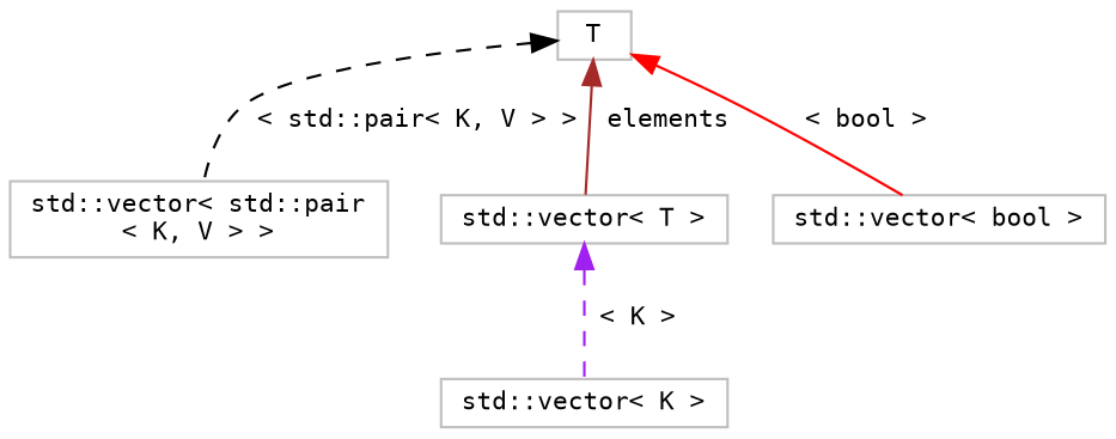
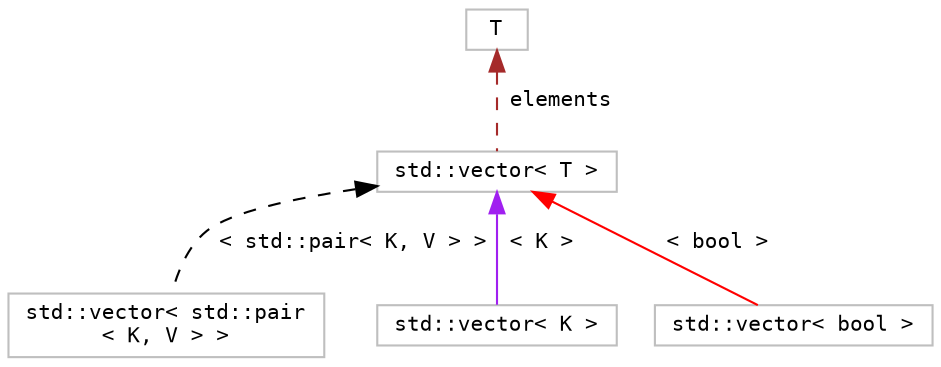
  digraph {
    fontname="DejaVu Sans Mono"
    node [color=grey75 fontname="DejaVu Sans Mono" fontsize=10 shape=record]
    edge [dir=back fontname="DejaVu Sans Mono" fontsize=10 labelfontname=Helvetica labelfontsize=10 style=dashed]
    n1 [height=0.2 label="std::vector\< std::pair\l\< K, V \> \>" width=0.4]
    n2 [height=0.2 label="std::vector\< T \>" width=0.4]
    n3 [height=0.2 label="std::vector\< K \>" width=0.4]
    n4 [height=0.2 label="std::vector\< bool \>" width=0.4]
    n5 [height=0.2 label=T width=0.4]
-   n5 -> n1 [color=black label=" \< std::pair\< K, V \> \>"]
-   n2 -> n3 [color=purple label=" \< K \>"]
-   n5 -> n4 [color=red label=" \< bool \>" style=solid]
-   n5 -> n2 [color=brown label=" elements" style=solid]
+   n2 -> n1 [color=black label=" \< std::pair\< K, V \> \>"]
+   n2 -> n3 [color=purple label=" \< K \>" style=solid]
+   n2 -> n4 [color=red label=" \< bool \>" style=solid]
+   n5 -> n2 [color=brown label=" elements"]
  }
